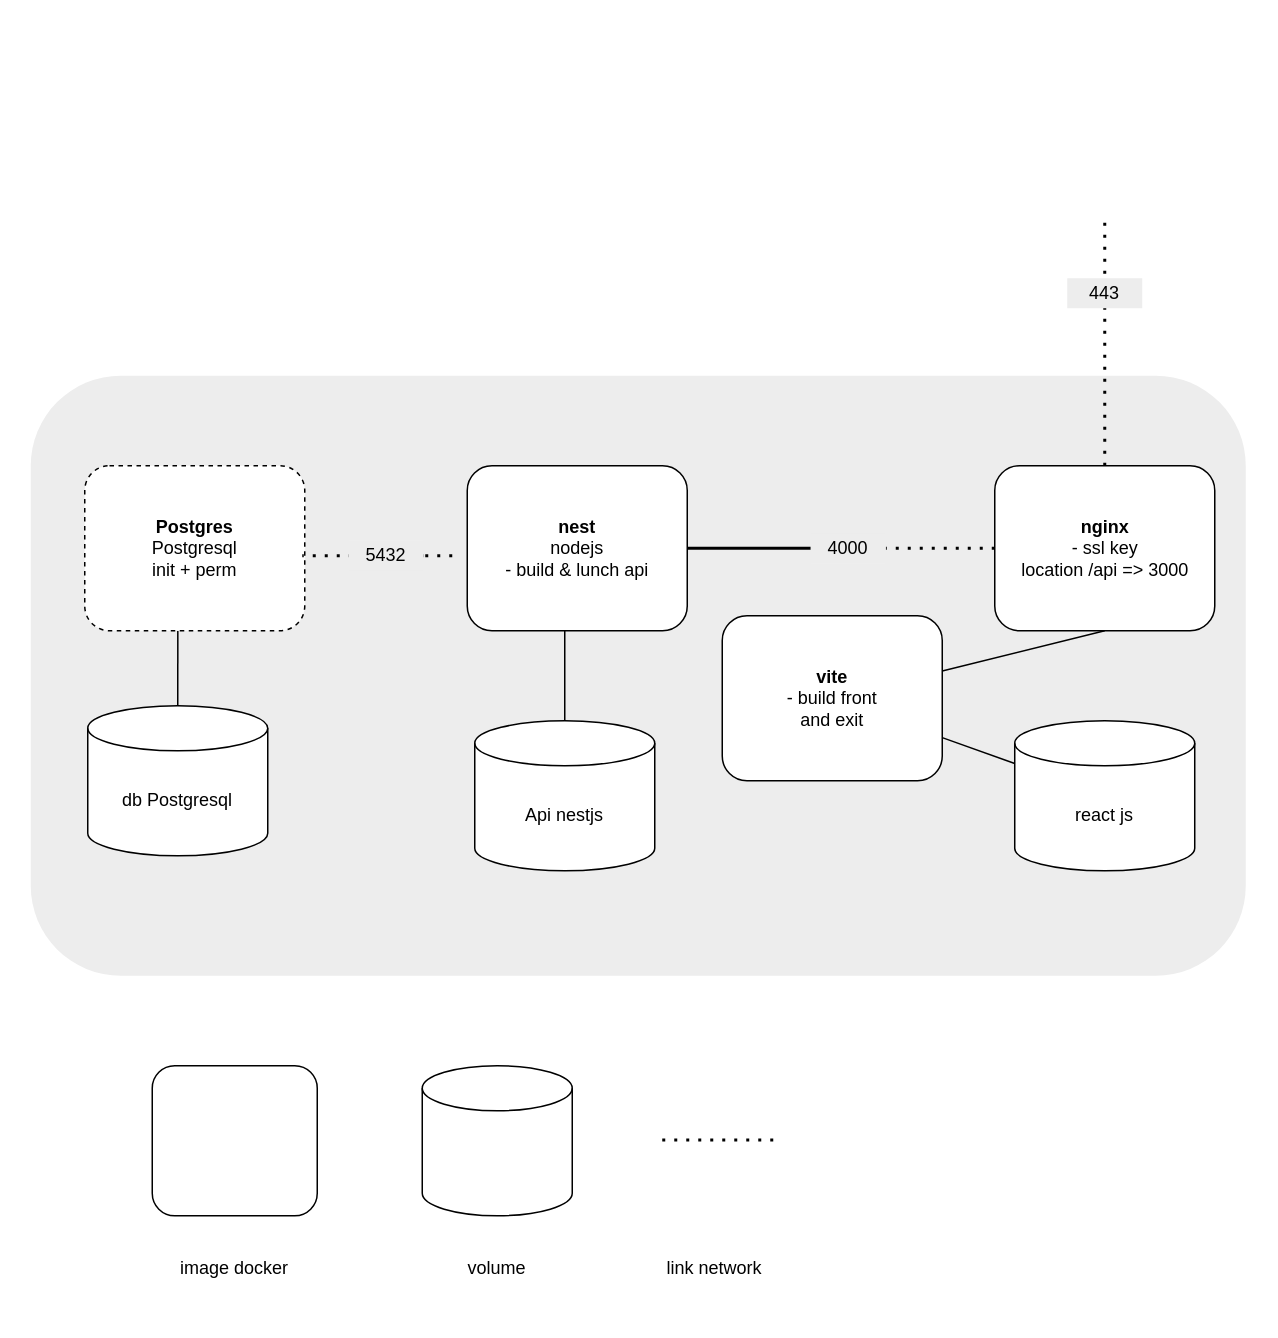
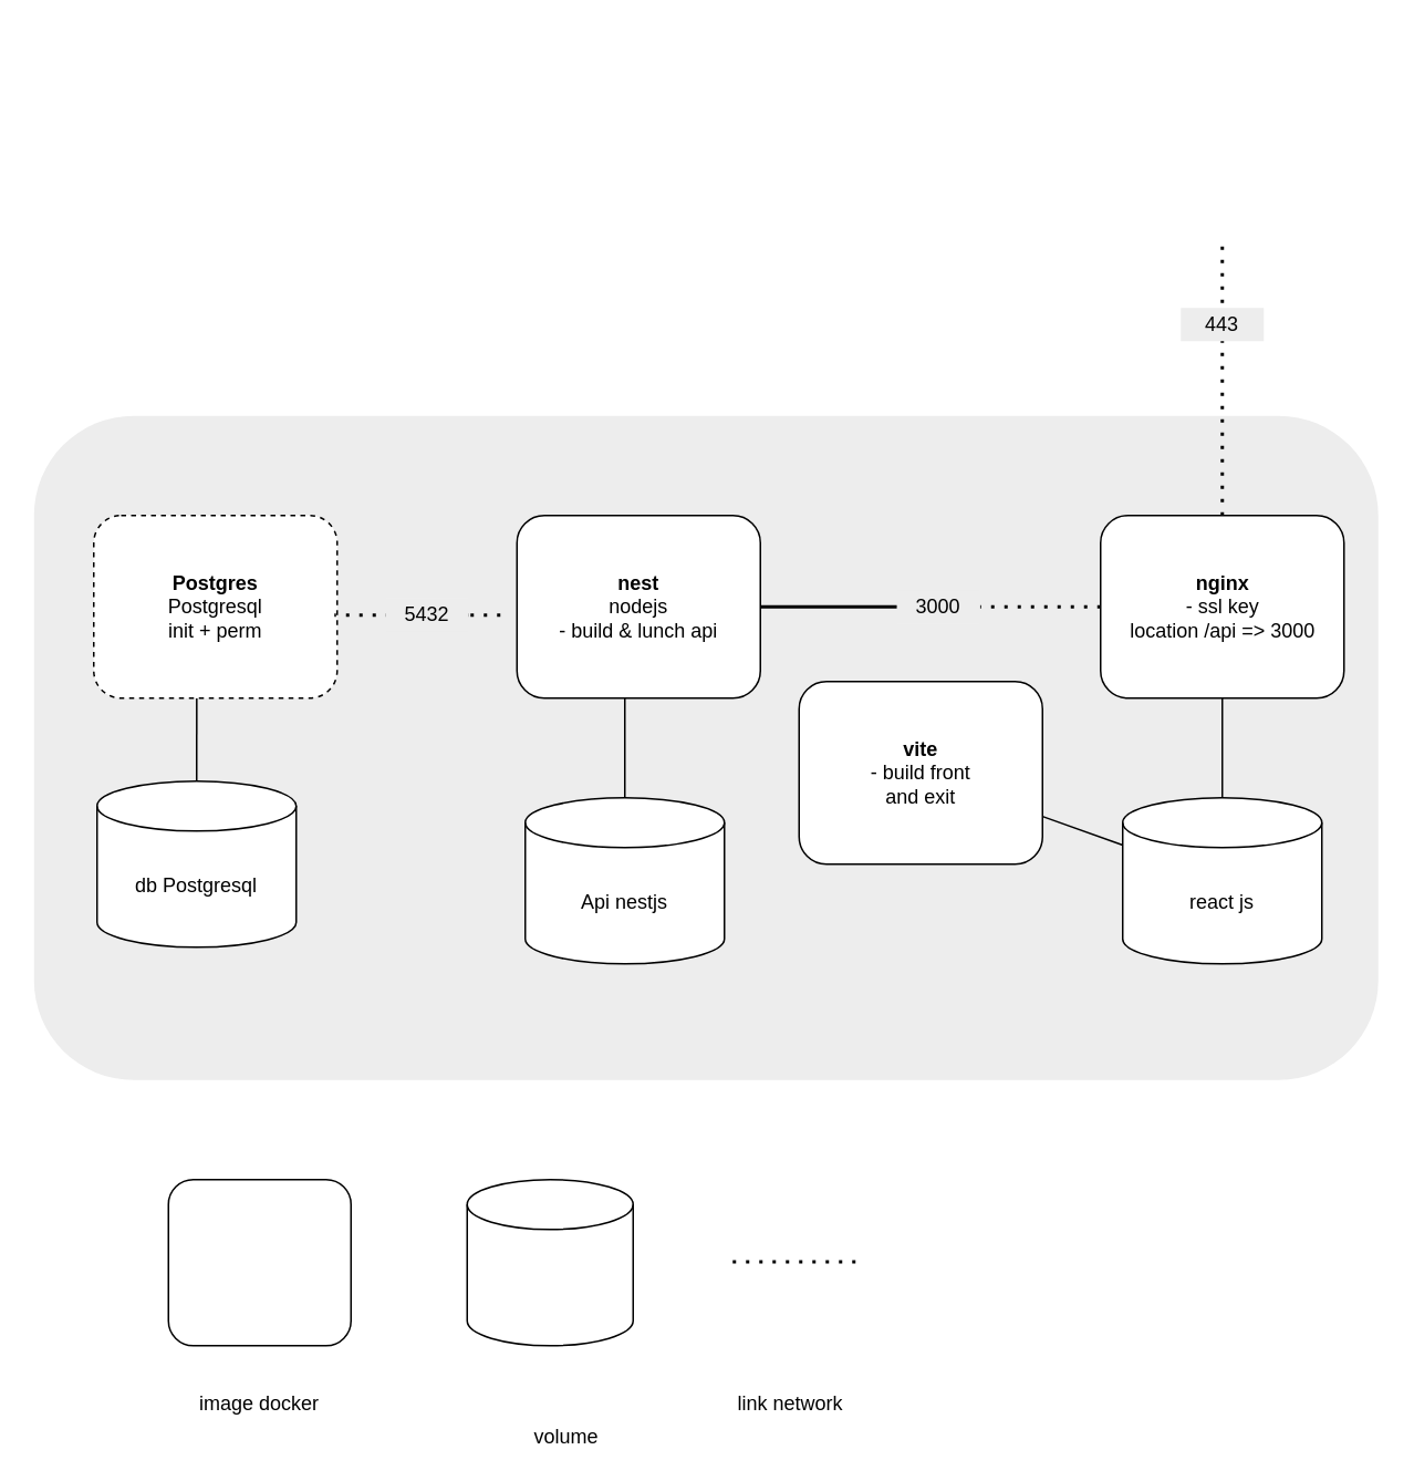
  <mxCell id="0" />
  <mxCell id="1" parent="0" />
  <mxCell id="2" value="" style="rounded=1;whiteSpace=wrap;html=1;fillColor=#EDEDED;strokeColor=none;" parent="1" vertex="1"><mxGeometry x="20" y="250" width="810" height="400" as="geometry" /></mxCell>
  <mxCell id="3" value="&lt;b&gt;nginx&lt;/b&gt;&lt;br&gt;- ssl key&lt;br&gt;location /api =&amp;gt; 3000" style="rounded=1;whiteSpace=wrap;html=1;" parent="1" vertex="1"><mxGeometry x="662.67" y="310" width="146.67" height="110" as="geometry" /></mxCell>
  <mxCell id="4" value="" style="shape=image;html=1;verticalAlign=top;verticalLabelPosition=bottom;labelBackgroundColor=#ffffff;imageAspect=0;aspect=fixed;image=https://cdn4.iconfinder.com/data/icons/ionicons/512/icon-ios7-world-outline-128.png" parent="1" vertex="1"><mxGeometry x="672" y="20" width="128" height="128" as="geometry" /></mxCell>
  <mxCell id="5" value="" style="endArrow=none;dashed=1;html=1;dashPattern=1 3;strokeWidth=2;rounded=0;exitX=0.5;exitY=0;exitDx=0;exitDy=0;entryX=0.5;entryY=1;entryDx=0;entryDy=0;" parent="1" source="3" target="4" edge="1"><mxGeometry width="50" height="50" relative="1" as="geometry"><mxPoint x="526" y="340" as="sourcePoint" /><mxPoint x="706" y="160" as="targetPoint" /></mxGeometry></mxCell>
  <mxCell id="6" value="&lt;b&gt;nest&lt;br&gt;&lt;/b&gt;nodejs&lt;br&gt;- build &amp;amp; lunch api" style="rounded=1;whiteSpace=wrap;html=1;" parent="1" vertex="1"><mxGeometry x="311" y="310" width="146.67" height="110" as="geometry" /></mxCell>
  <mxCell id="7" value="db Postgresql" style="shape=cylinder3;whiteSpace=wrap;html=1;boundedLbl=1;backgroundOutline=1;size=15;" parent="1" vertex="1"><mxGeometry x="58" y="470" width="120" height="100" as="geometry" /></mxCell>
  <mxCell id="8" value="" style="rounded=1;whiteSpace=wrap;html=1;" parent="1" vertex="1"><mxGeometry x="101" y="710" width="110" height="100" as="geometry" /></mxCell>
  <mxCell id="9" value="" style="shape=cylinder3;whiteSpace=wrap;html=1;boundedLbl=1;backgroundOutline=1;size=15;" parent="1" vertex="1"><mxGeometry x="281" y="710" width="100" height="100" as="geometry" /></mxCell>
  <mxCell id="10" value="" style="endArrow=none;dashed=1;html=1;dashPattern=1 3;strokeWidth=2;rounded=0;" parent="1" edge="1"><mxGeometry width="50" height="50" relative="1" as="geometry"><mxPoint x="441" y="759.5" as="sourcePoint" /><mxPoint x="521" y="759.5" as="targetPoint" /></mxGeometry></mxCell>
  <mxCell id="11" value="image docker" style="text;strokeColor=none;align=center;fillColor=none;html=1;verticalAlign=middle;whiteSpace=wrap;rounded=0;" parent="1" vertex="1"><mxGeometry x="111" y="820" width="90" height="50" as="geometry" /></mxCell>
- <mxCell id="12" value="volume" style="text;strokeColor=none;align=center;fillColor=none;html=1;verticalAlign=middle;whiteSpace=wrap;rounded=0;" parent="1" vertex="1"><mxGeometry x="286" y="825" width="90" height="40" as="geometry" /></mxCell>
+ <mxCell id="12" value="volume" style="text;strokeColor=none;align=center;fillColor=none;html=1;verticalAlign=middle;whiteSpace=wrap;rounded=0;" parent="1" vertex="1"><mxGeometry x="296" y="845" width="90" height="40" as="geometry" /></mxCell>
  <mxCell id="13" value="link network" style="text;strokeColor=none;align=center;fillColor=none;html=1;verticalAlign=middle;whiteSpace=wrap;rounded=0;" parent="1" vertex="1"><mxGeometry x="431" y="825" width="90" height="40" as="geometry" /></mxCell>
  <mxCell id="14" value="443" style="rounded=0;whiteSpace=wrap;html=1;fillColor=#ededed;strokeColor=none;" parent="1" vertex="1"><mxGeometry x="711" y="185" width="50" height="20" as="geometry" /></mxCell>
  <mxCell id="15" value="" style="endArrow=none;dashed=0;html=1;dashPattern=1 3;strokeWidth=2;rounded=0;entryX=1;entryY=0.5;entryDx=0;entryDy=0;" parent="1" source="24" target="6" edge="1"><mxGeometry width="50" height="50" relative="1" as="geometry"><mxPoint x="546.949" y="415" as="sourcePoint" /><mxPoint x="508.67" y="365" as="targetPoint" /></mxGeometry></mxCell>
  <mxCell id="16" value="react js" style="shape=cylinder3;whiteSpace=wrap;html=1;boundedLbl=1;backgroundOutline=1;size=15;" parent="1" vertex="1"><mxGeometry x="675.99" y="480" width="120" height="100" as="geometry" /></mxCell>
- <mxCell id="17" value="" style="endArrow=none;html=1;rounded=0;exitX=0.5;exitY=1;exitDx=0;exitDy=0;" parent="1" source="3" target="27" edge="1"><mxGeometry width="50" height="50" relative="1" as="geometry"><mxPoint x="526" y="560" as="sourcePoint" /><mxPoint x="576" y="510" as="targetPoint" /></mxGeometry></mxCell>
+ <mxCell id="17" value="" style="endArrow=none;html=1;rounded=0;exitX=0.5;exitY=1;exitDx=0;exitDy=0;" parent="1" source="3" target="16" edge="1"><mxGeometry width="50" height="50" relative="1" as="geometry"><mxPoint x="526" y="560" as="sourcePoint" /><mxPoint x="576" y="510" as="targetPoint" /></mxGeometry></mxCell>
  <mxCell id="18" value="" style="endArrow=none;html=1;rounded=0;exitX=0.5;exitY=0;exitDx=0;exitDy=0;exitPerimeter=0;entryX=0.423;entryY=1;entryDx=0;entryDy=0;entryPerimeter=0;" parent="1" source="7" target="21" edge="1"><mxGeometry width="50" height="50" relative="1" as="geometry"><mxPoint x="216" y="410" as="sourcePoint" /><mxPoint x="276" y="365" as="targetPoint" /></mxGeometry></mxCell>
  <mxCell id="19" value="Api nestjs" style="shape=cylinder3;whiteSpace=wrap;html=1;boundedLbl=1;backgroundOutline=1;size=15;" parent="1" vertex="1"><mxGeometry x="316" y="480" width="120" height="100" as="geometry" /></mxCell>
  <mxCell id="20" value="" style="endArrow=none;html=1;rounded=0;exitX=0.5;exitY=1;exitDx=0;exitDy=0;" parent="1" edge="1"><mxGeometry width="50" height="50" relative="1" as="geometry"><mxPoint x="376" y="420" as="sourcePoint" /><mxPoint x="376" y="480" as="targetPoint" /></mxGeometry></mxCell>
  <mxCell id="21" value="&lt;b&gt;Postgres&lt;br&gt;&lt;/b&gt;Postgresql&lt;br&gt;init + perm" style="rounded=1;whiteSpace=wrap;html=1;dashed=1;" parent="1" vertex="1"><mxGeometry x="56" y="310" width="146.67" height="110" as="geometry" /></mxCell>
  <mxCell id="22" value="" style="endArrow=none;dashed=1;html=1;dashPattern=1 3;strokeWidth=2;rounded=0;" parent="1" source="26" edge="1"><mxGeometry width="50" height="50" relative="1" as="geometry"><mxPoint x="361" y="370" as="sourcePoint" /><mxPoint x="261" y="370" as="targetPoint" /><Array as="points"><mxPoint x="261" y="370" /><mxPoint x="201" y="370" /></Array></mxGeometry></mxCell>
  <mxCell id="23" value="" style="endArrow=none;dashed=1;html=1;dashPattern=1 3;strokeWidth=2;rounded=0;entryX=1;entryY=0.5;entryDx=0;entryDy=0;" parent="1" source="3" target="24" edge="1"><mxGeometry width="50" height="50" relative="1" as="geometry"><mxPoint x="618" y="365" as="sourcePoint" /><mxPoint x="509" y="365" as="targetPoint" /></mxGeometry></mxCell>
- <mxCell id="24" value="4000" style="rounded=0;whiteSpace=wrap;html=1;fillColor=#ededed;strokeColor=none;" parent="1" vertex="1"><mxGeometry x="540" y="355" width="50" height="20" as="geometry" /></mxCell>
+ <mxCell id="24" value="3000" style="rounded=0;whiteSpace=wrap;html=1;fillColor=#ededed;strokeColor=none;" parent="1" vertex="1"><mxGeometry x="540" y="355" width="50" height="20" as="geometry" /></mxCell>
  <mxCell id="25" value="" style="endArrow=none;dashed=1;html=1;dashPattern=1 3;strokeWidth=2;rounded=0;" parent="1" target="26" edge="1"><mxGeometry width="50" height="50" relative="1" as="geometry"><mxPoint x="301" y="370" as="sourcePoint" /><mxPoint x="261" y="370" as="targetPoint" /><Array as="points" /></mxGeometry></mxCell>
  <mxCell id="26" value="5432" style="rounded=0;whiteSpace=wrap;html=1;fillColor=#ededed;strokeColor=none;" parent="1" vertex="1"><mxGeometry x="232" y="360" width="50" height="20" as="geometry" /></mxCell>
  <mxCell id="27" value="&lt;b&gt;vite&lt;br&gt;&lt;/b&gt;- build front&lt;br&gt;and exit" style="rounded=1;whiteSpace=wrap;html=1;" parent="1" vertex="1"><mxGeometry x="481" y="410" width="146.67" height="110" as="geometry" /></mxCell>
  <mxCell id="28" value="" style="endArrow=none;html=1;rounded=0;" parent="1" source="27" target="16" edge="1"><mxGeometry width="50" height="50" relative="1" as="geometry"><mxPoint x="386" y="430" as="sourcePoint" /><mxPoint x="386" y="490" as="targetPoint" /></mxGeometry></mxCell>
